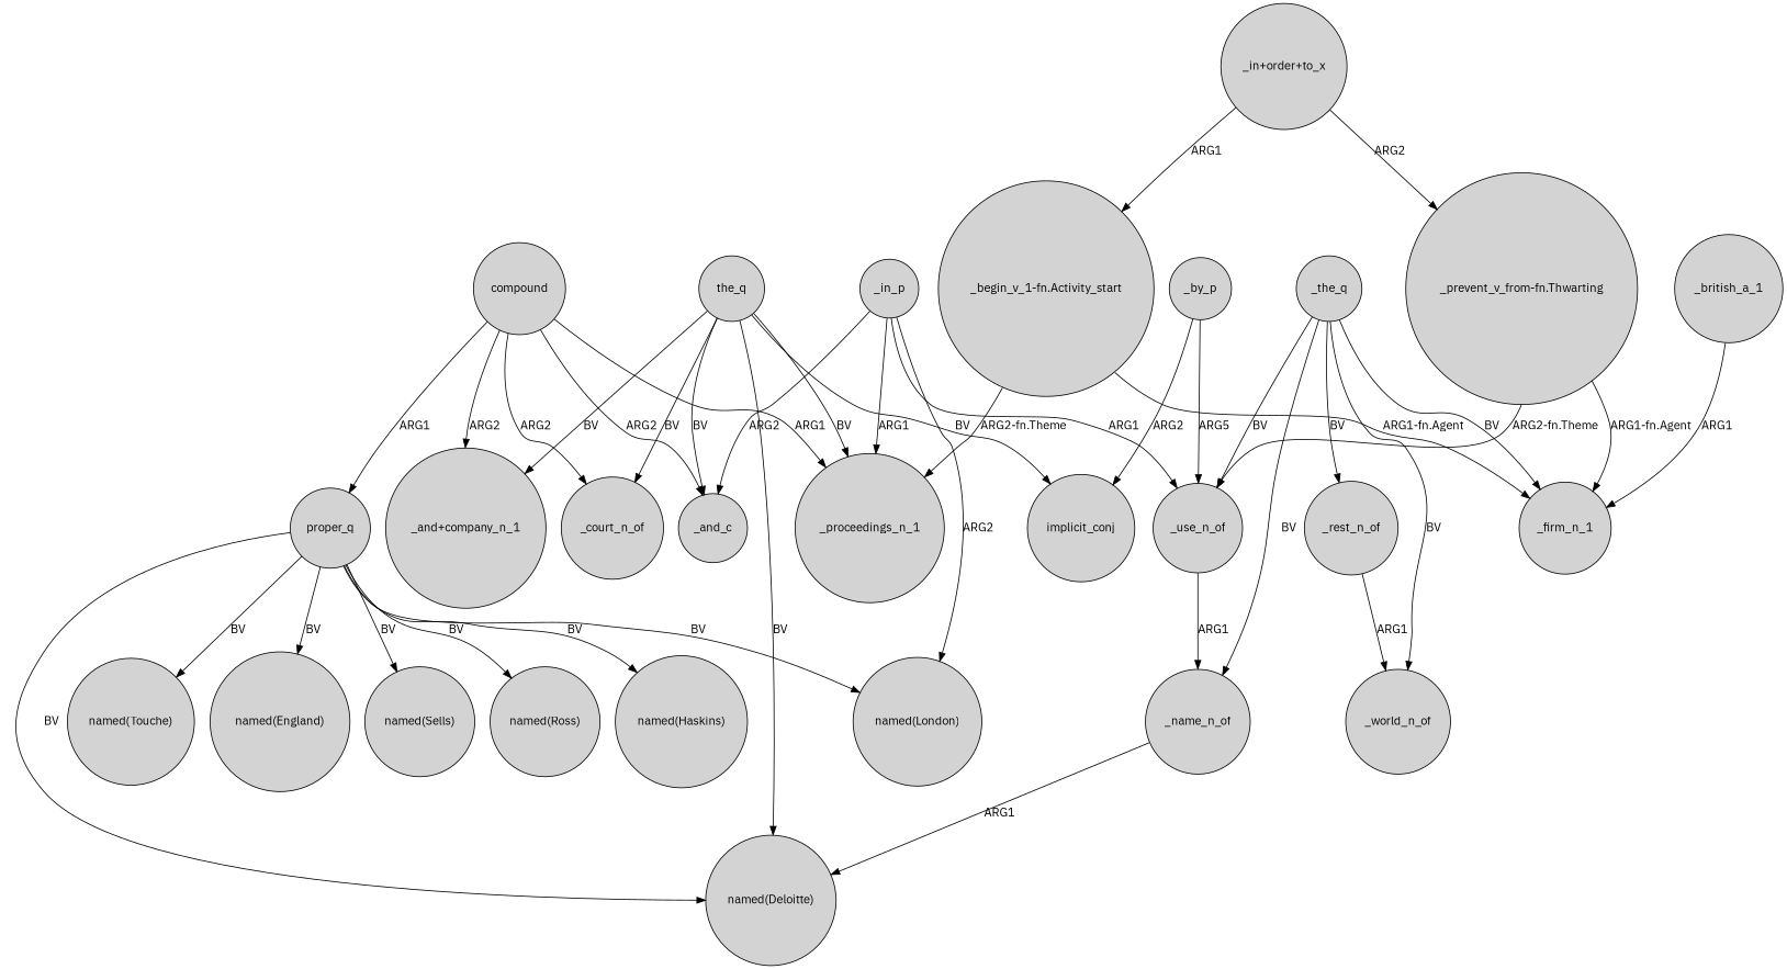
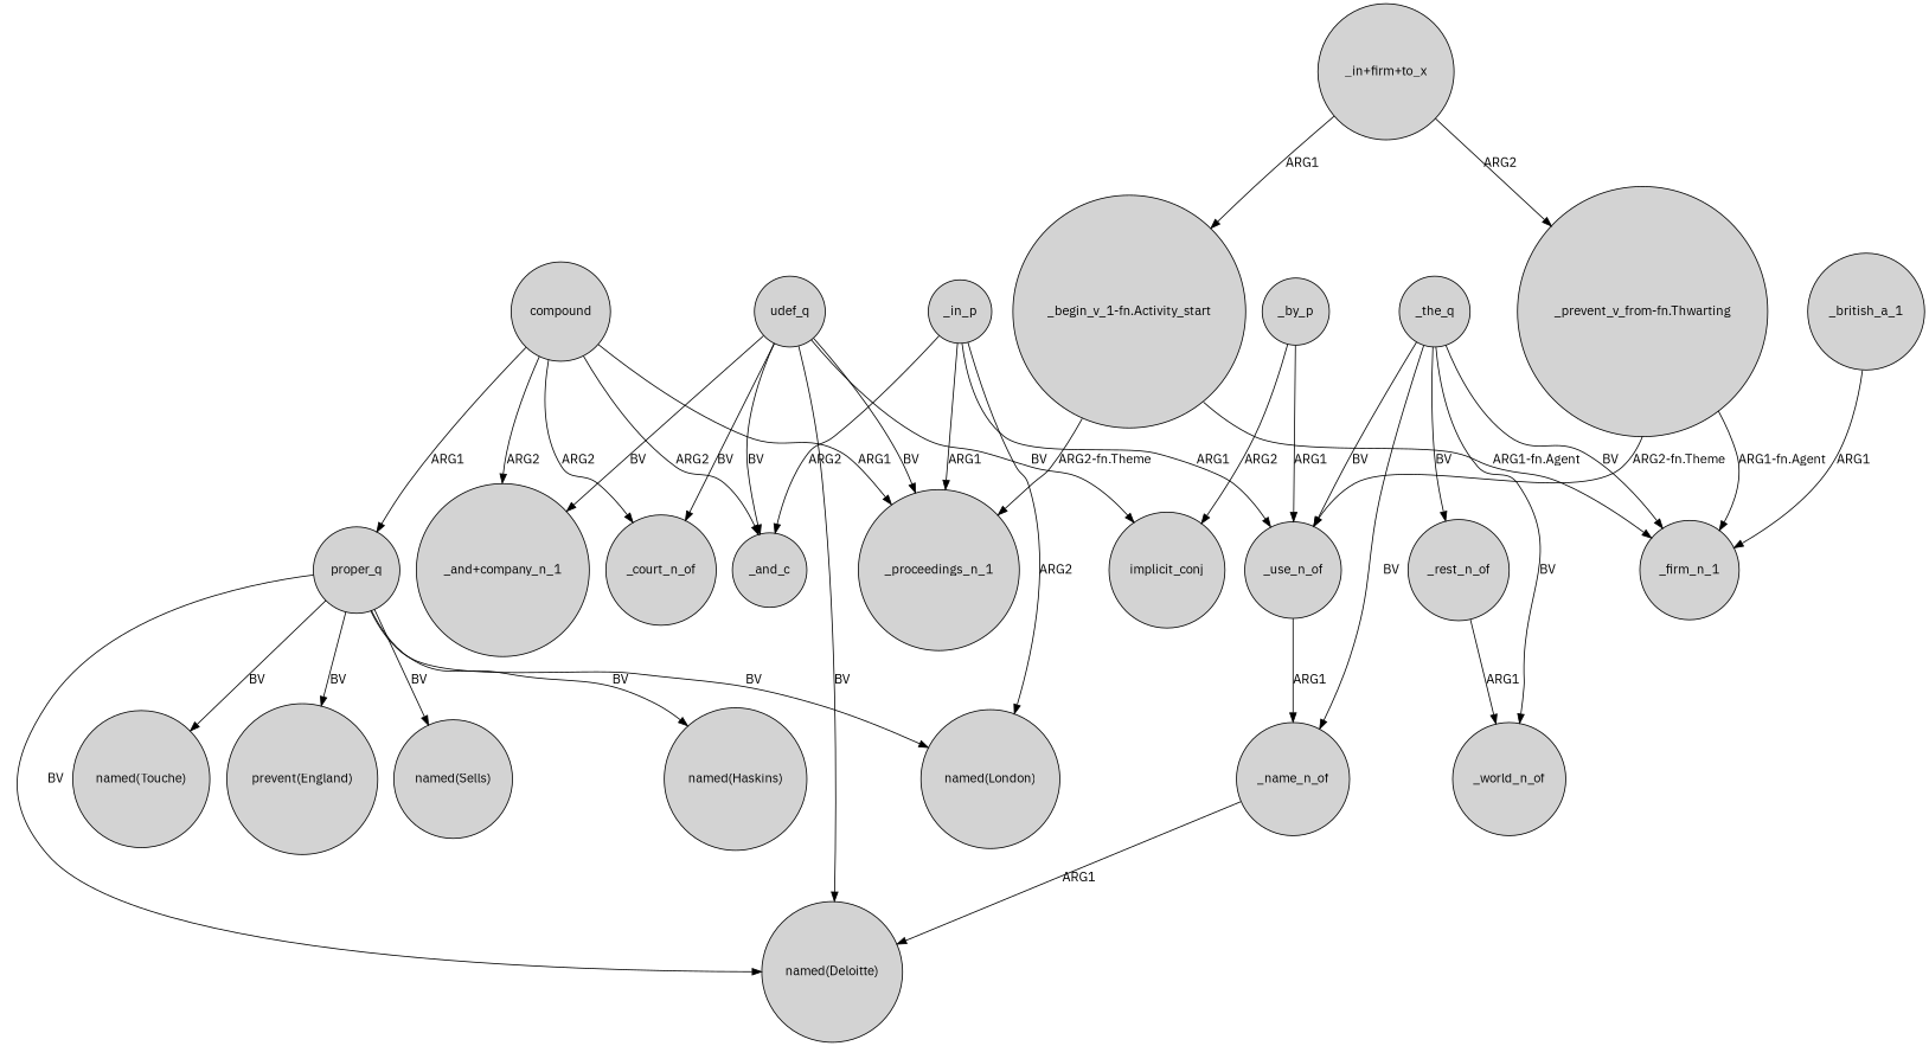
  digraph {
    fontname="IBM Plex Sans"
    node [fontname="IBM Plex Sans" shape=circle style=filled]
    edge [fontname="IBM Plex Sans"]
    proper_q
    "named(Touche)"
    "named(Deloitte)"
    "named(London)"
-   "named(England)"
+   "named(England)" [label="prevent(England)"]
    "named(Sells)"
-   "named(Ross)"
    "named(Haskins)"
    _use_n_of
    _name_n_of
    _in_p
    _proceedings_n_1
    _and_c
    _by_p
    implicit_conj
-   "_in+order+to_x"
+   "_in+order+to_x" [label="_in+firm+to_x"]
    "_begin_v_1-fn.Activity_start"
    "_prevent_v_from-fn.Thwarting"
    _firm_n_1
-   udef_q [label=the_q]
+   udef_q
    _court_n_of
    "_and+company_n_1"
    _the_q
    _rest_n_of
    _world_n_of
    _british_a_1
    compound
    proper_q -> "named(Touche)" [label=BV]
    proper_q -> "named(Deloitte)" [label=BV]
    proper_q -> "named(London)" [label=BV]
    proper_q -> "named(England)" [label=BV]
    proper_q -> "named(Sells)" [label=BV]
-   proper_q -> "named(Ross)" [label=BV]
    proper_q -> "named(Haskins)" [label=BV]
    _use_n_of -> _name_n_of [label=ARG1]
    _name_n_of -> "named(Deloitte)" [label=ARG1]
    _in_p -> "named(London)" [label=ARG2]
    _in_p -> _use_n_of [label=ARG1]
    _in_p -> _proceedings_n_1 [label=ARG1]
    _in_p -> _and_c [label=ARG2]
-   _by_p -> _use_n_of [label=ARG5]
+   _by_p -> _use_n_of [label=ARG1]
    _by_p -> implicit_conj [label=ARG2]
    "_in+order+to_x" -> "_begin_v_1-fn.Activity_start" [label=ARG1]
    "_in+order+to_x" -> "_prevent_v_from-fn.Thwarting" [label=ARG2]
    "_begin_v_1-fn.Activity_start" -> _proceedings_n_1 [label="ARG2-fn.Theme"]
    "_begin_v_1-fn.Activity_start" -> _firm_n_1 [label="ARG1-fn.Agent"]
    "_prevent_v_from-fn.Thwarting" -> _use_n_of [label="ARG2-fn.Theme"]
    "_prevent_v_from-fn.Thwarting" -> _firm_n_1 [label="ARG1-fn.Agent"]
    udef_q -> "named(Deloitte)" [label=BV]
    udef_q -> _proceedings_n_1 [label=BV]
    udef_q -> _and_c [label=BV]
    udef_q -> implicit_conj [label=BV]
    udef_q -> _court_n_of [label=BV]
    udef_q -> "_and+company_n_1" [label=BV]
    _the_q -> _use_n_of [label=BV]
    _the_q -> _name_n_of [label=BV]
    _the_q -> _firm_n_1 [label=BV]
    _the_q -> _rest_n_of [label=BV]
    _the_q -> _world_n_of [label=BV]
    _rest_n_of -> _world_n_of [label=ARG1]
    _british_a_1 -> _firm_n_1 [label=ARG1]
    compound -> proper_q [label=ARG1]
    compound -> _proceedings_n_1 [label=ARG1]
    compound -> _and_c [label=ARG2]
    compound -> _court_n_of [label=ARG2]
    compound -> "_and+company_n_1" [label=ARG2]
  }
